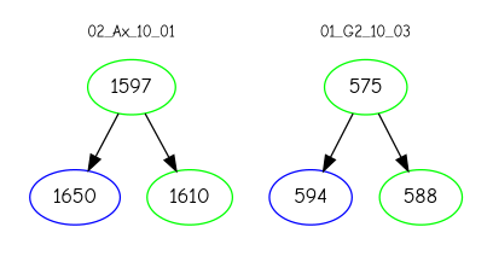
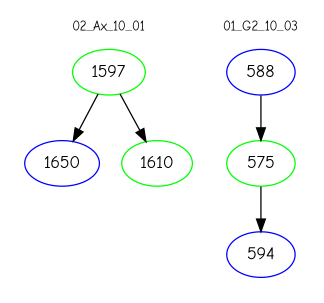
  digraph {
    fontname="Comic Neue"
    node [color=green fontname="Comic Neue"]
    edge [color=black fontname="Comic Neue"]
    n1 [label=1597]
    n2 [color=blue label=1650]
    n3 [label=1610]
    n4 [label=575]
    n5 [color=blue label=594]
-   n6 [label=588]
+   n6 [color=blue label=588]
    subgraph cluster_1 {
      color=white
      fontsize=10
      label="02_Ax_10_01"
      n1
      n2
      n3
    }
    subgraph cluster_2 {
      color=white
      fontsize=10
      label="01_G2_10_03"
      n4
      n5
      n6
    }
    n1 -> n2
    n1 -> n3
    n4 -> n5
-   n4 -> n6
+   n6 -> n4
  }
